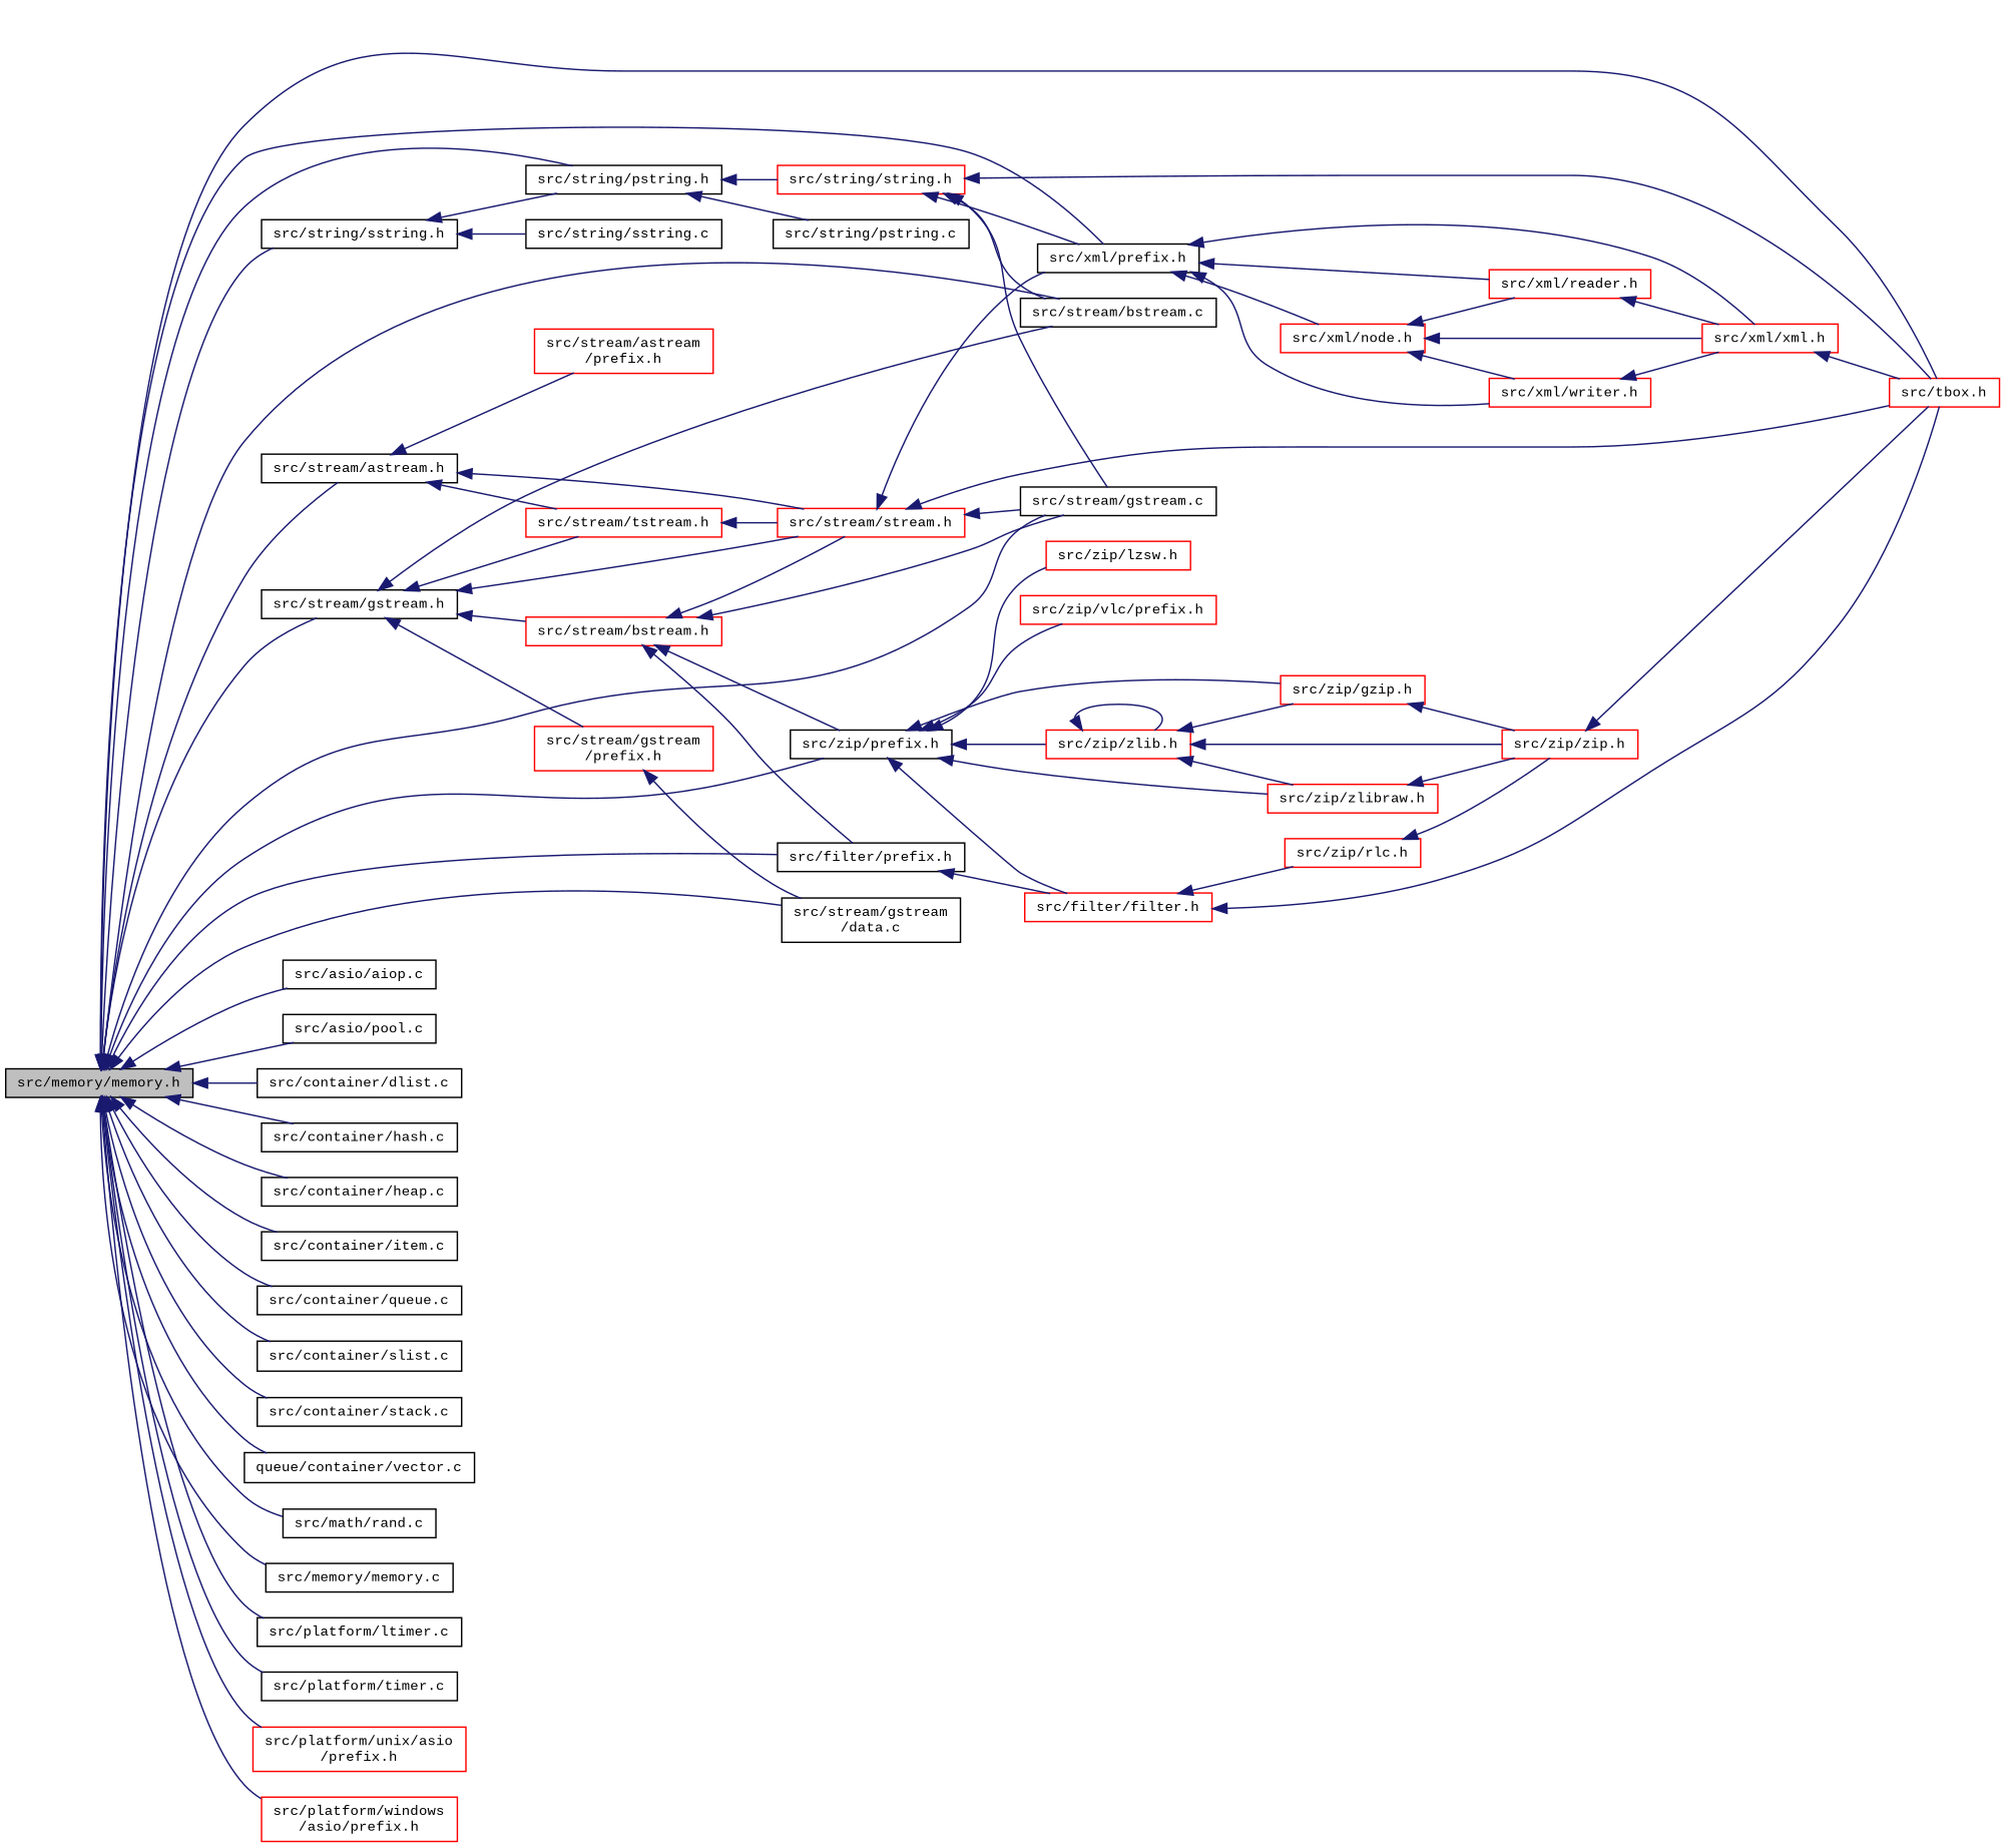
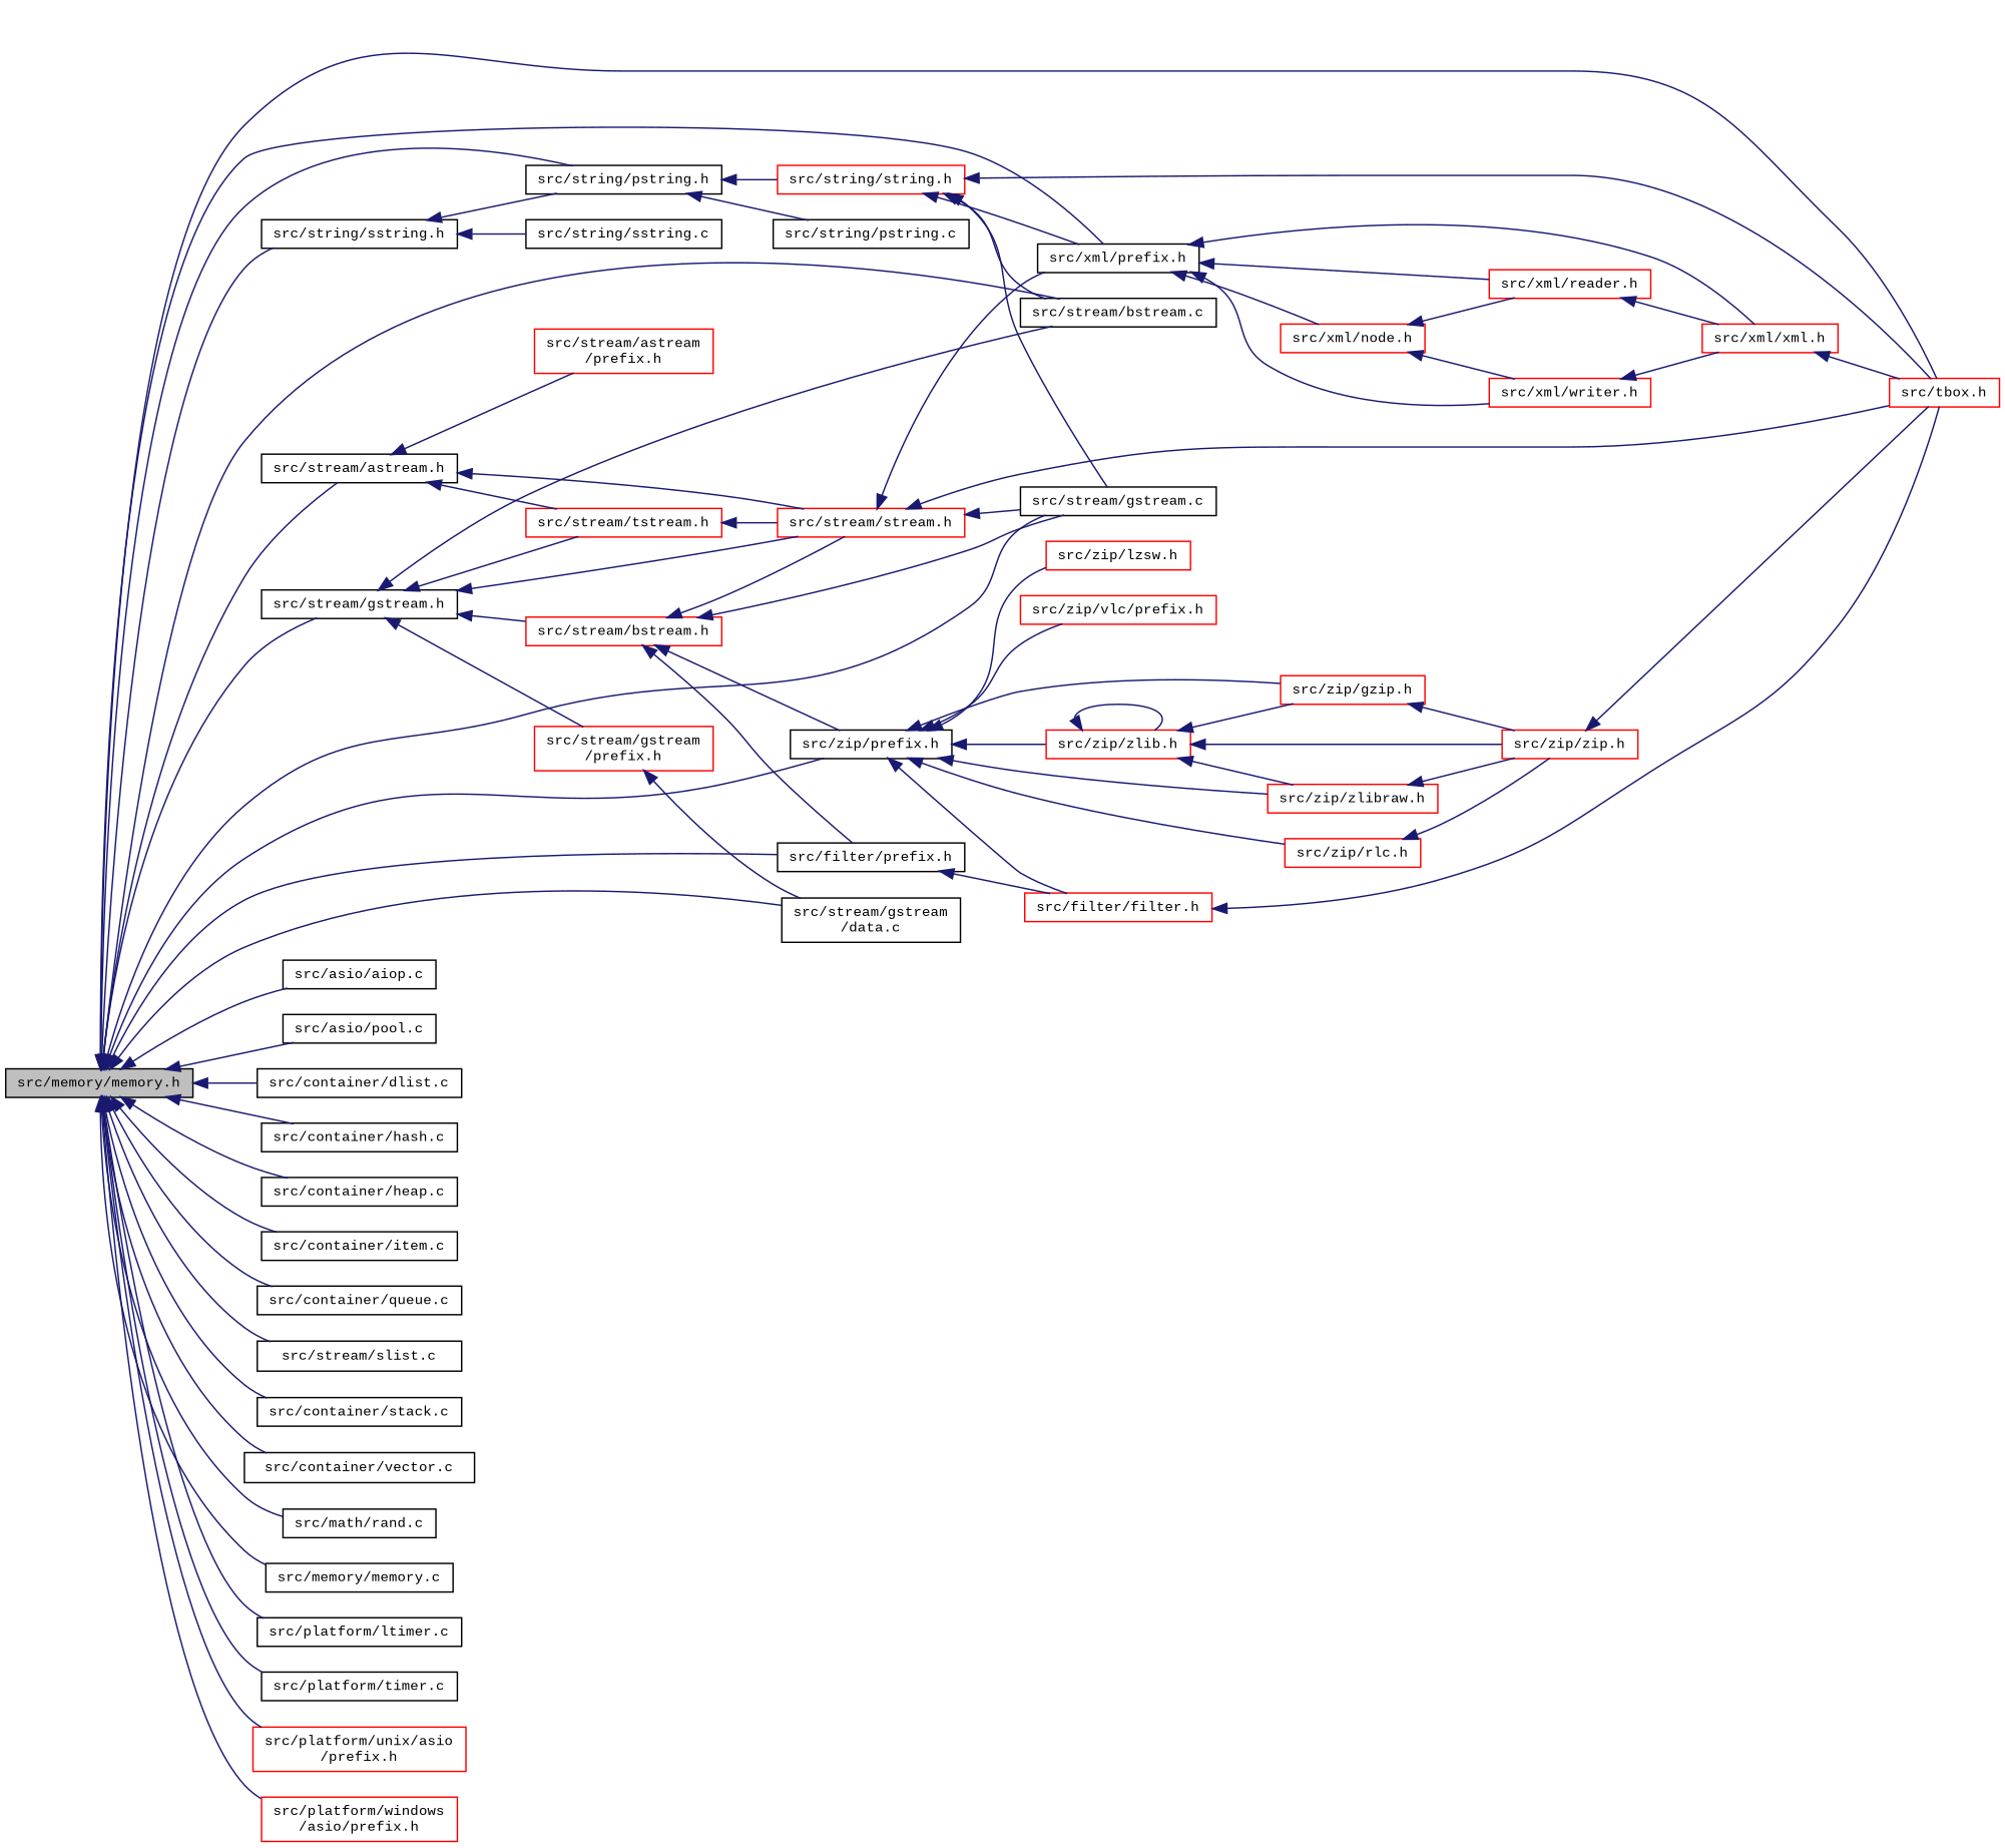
  digraph {
    rankdir=LR
    node [color=black fillcolor=white fontname=CourierNew fontsize=10 shape=record style=filled]
    edge [color=midnightblue dir=back fontname=CourierNew fontsize=10 labelfontname=CourierNew labelfontsize=10 style=solid]
    n1 [fillcolor=grey75 fontcolor=black height=0.2 label="src/memory/memory.h" width=0.4]
    n2 [height=0.2 label="src/string/pstring.h" width=0.4]
    n3 [height=0.2 label="src/xml/prefix.h" width=0.4]
    n4 [color=red height=0.2 label="src/tbox.h" width=0.4]
    n5 [height=0.2 label="src/stream/bstream.c" width=0.4]
    n6 [height=0.2 label="src/stream/gstream.c" width=0.4]
    n7 [height=0.2 label="src/string/sstring.h" width=0.4]
    n8 [height=0.2 label="src/stream/gstream.h" width=0.4]
    n9 [height=0.2 label="src/zip/prefix.h" width=0.4]
    n10 [height=0.2 label="src/filter/prefix.h" width=0.4]
    n11 [height=0.2 label="src/stream/gstream\l/data.c" width=0.4]
    n12 [height=0.2 label="src/stream/astream.h" width=0.4]
    n13 [height=0.2 label="src/asio/aiop.c" width=0.4]
    n14 [height=0.2 label="src/asio/pool.c" width=0.4]
    n15 [height=0.2 label="src/container/dlist.c" width=0.4]
    n16 [height=0.2 label="src/container/hash.c" width=0.4]
    n17 [height=0.2 label="src/container/heap.c" width=0.4]
    n18 [height=0.2 label="src/container/item.c" width=0.4]
    n19 [height=0.2 label="src/container/queue.c" width=0.4]
-   n20 [height=0.2 label="src/container/slist.c" width=0.4]
+   n20 [height=0.2 label="src/stream/slist.c" width=0.4]
    n21 [height=0.2 label="src/container/stack.c" width=0.4]
-   n22 [height=0.2 label="queue/container/vector.c" width=0.4]
+   n22 [height=0.2 label="src/container/vector.c" width=0.4]
    n23 [height=0.2 label="src/math/rand.c" width=0.4]
    n24 [height=0.2 label="src/memory/memory.c" width=0.4]
    n25 [height=0.2 label="src/platform/ltimer.c" width=0.4]
    n26 [height=0.2 label="src/platform/timer.c" width=0.4]
    n27 [color=red height=0.2 label="src/platform/unix/asio\l/prefix.h" width=0.4]
    n28 [color=red height=0.2 label="src/platform/windows\l/asio/prefix.h" width=0.4]
    n29 [color=red height=0.2 label="src/string/string.h" width=0.4]
    n30 [height=0.2 label="src/string/pstring.c" width=0.4]
    n31 [color=red height=0.2 label="src/xml/xml.h" width=0.4]
    n32 [color=red height=0.2 label="src/xml/node.h" width=0.4]
    n33 [color=red height=0.2 label="src/xml/reader.h" width=0.4]
    n34 [color=red height=0.2 label="src/xml/writer.h" width=0.4]
    n35 [height=0.2 label="src/string/sstring.c" width=0.4]
    n36 [color=red height=0.2 label="src/stream/bstream.h" width=0.4]
    n37 [color=red height=0.2 label="src/stream/stream.h" width=0.4]
    n38 [color=red height=0.2 label="src/stream/tstream.h" width=0.4]
    n39 [color=red height=0.2 label="src/stream/gstream\l/prefix.h" width=0.4]
    n40 [color=red height=0.2 label="src/zip/rlc.h" width=0.4]
    n41 [color=red height=0.2 label="src/zip/gzip.h" width=0.4]
    n42 [color=red height=0.2 label="src/zip/zlib.h" width=0.4]
    n43 [color=red height=0.2 label="src/zip/zlibraw.h" width=0.4]
    n44 [color=red height=0.2 label="src/zip/lzsw.h" width=0.4]
    n45 [color=red height=0.2 label="src/zip/vlc/prefix.h" width=0.4]
    n46 [color=red height=0.2 label="src/filter/filter.h" width=0.4]
    n47 [color=red height=0.2 label="src/stream/astream\l/prefix.h" width=0.4]
    n48 [color=red height=0.2 label="src/zip/zip.h" width=0.4]
    n1 -> n2
    n1 -> n3
    n1 -> n4
    n1 -> n5
    n1 -> n6
    n1 -> n7
    n1 -> n8
    n1 -> n9
    n1 -> n10
    n1 -> n11
    n1 -> n12
    n1 -> n13
    n1 -> n14
    n1 -> n15
    n1 -> n16
    n1 -> n17
    n1 -> n18
    n1 -> n19
    n1 -> n20
    n1 -> n21
    n1 -> n22
    n1 -> n23
    n1 -> n24
    n1 -> n25
    n1 -> n26
    n1 -> n27
    n1 -> n28
    n2 -> n29
    n2 -> n30
    n3 -> n31
    n3 -> n32
    n3 -> n33
    n3 -> n34
    n7 -> n2
    n7 -> n35
    n8 -> n5
    n8 -> n36
    n8 -> n37
    n8 -> n38
    n8 -> n39
-   n46 -> n40
+   n9 -> n40
    n9 -> n41
    n9 -> n42
    n9 -> n43
    n9 -> n44
    n9 -> n45
    n9 -> n46
    n10 -> n46
    n12 -> n37
    n12 -> n38
    n12 -> n47
    n29 -> n3
    n29 -> n4
    n29 -> n5
    n29 -> n6
    n31 -> n4
-   n32 -> n31
    n32 -> n33
    n32 -> n34
    n33 -> n31
    n34 -> n31
    n36 -> n6
    n36 -> n9
    n36 -> n10
    n36 -> n37
    n37 -> n3
    n37 -> n4
    n37 -> n6
    n38 -> n37
    n39 -> n11
    n40 -> n48
    n41 -> n48
    n42 -> n41
    n42 -> n42
    n42 -> n43
    n42 -> n48
    n43 -> n48
    n46 -> n4
    n48 -> n4
  }
